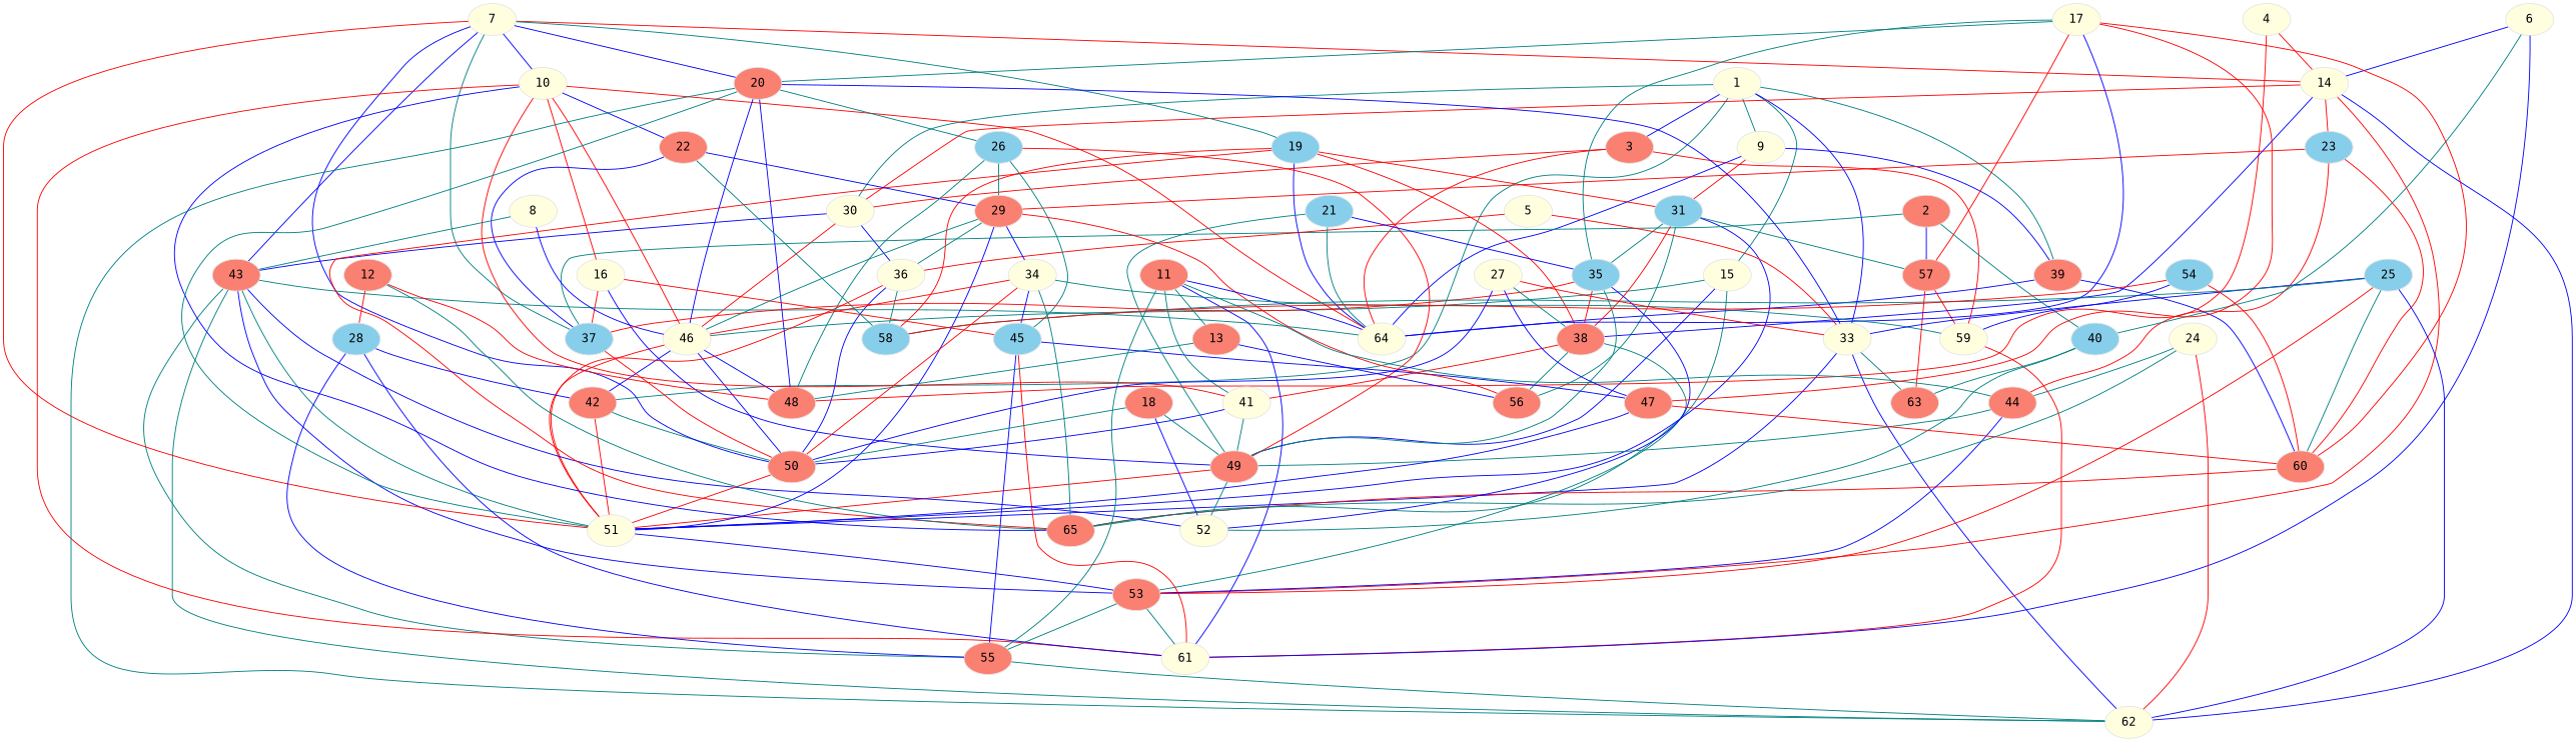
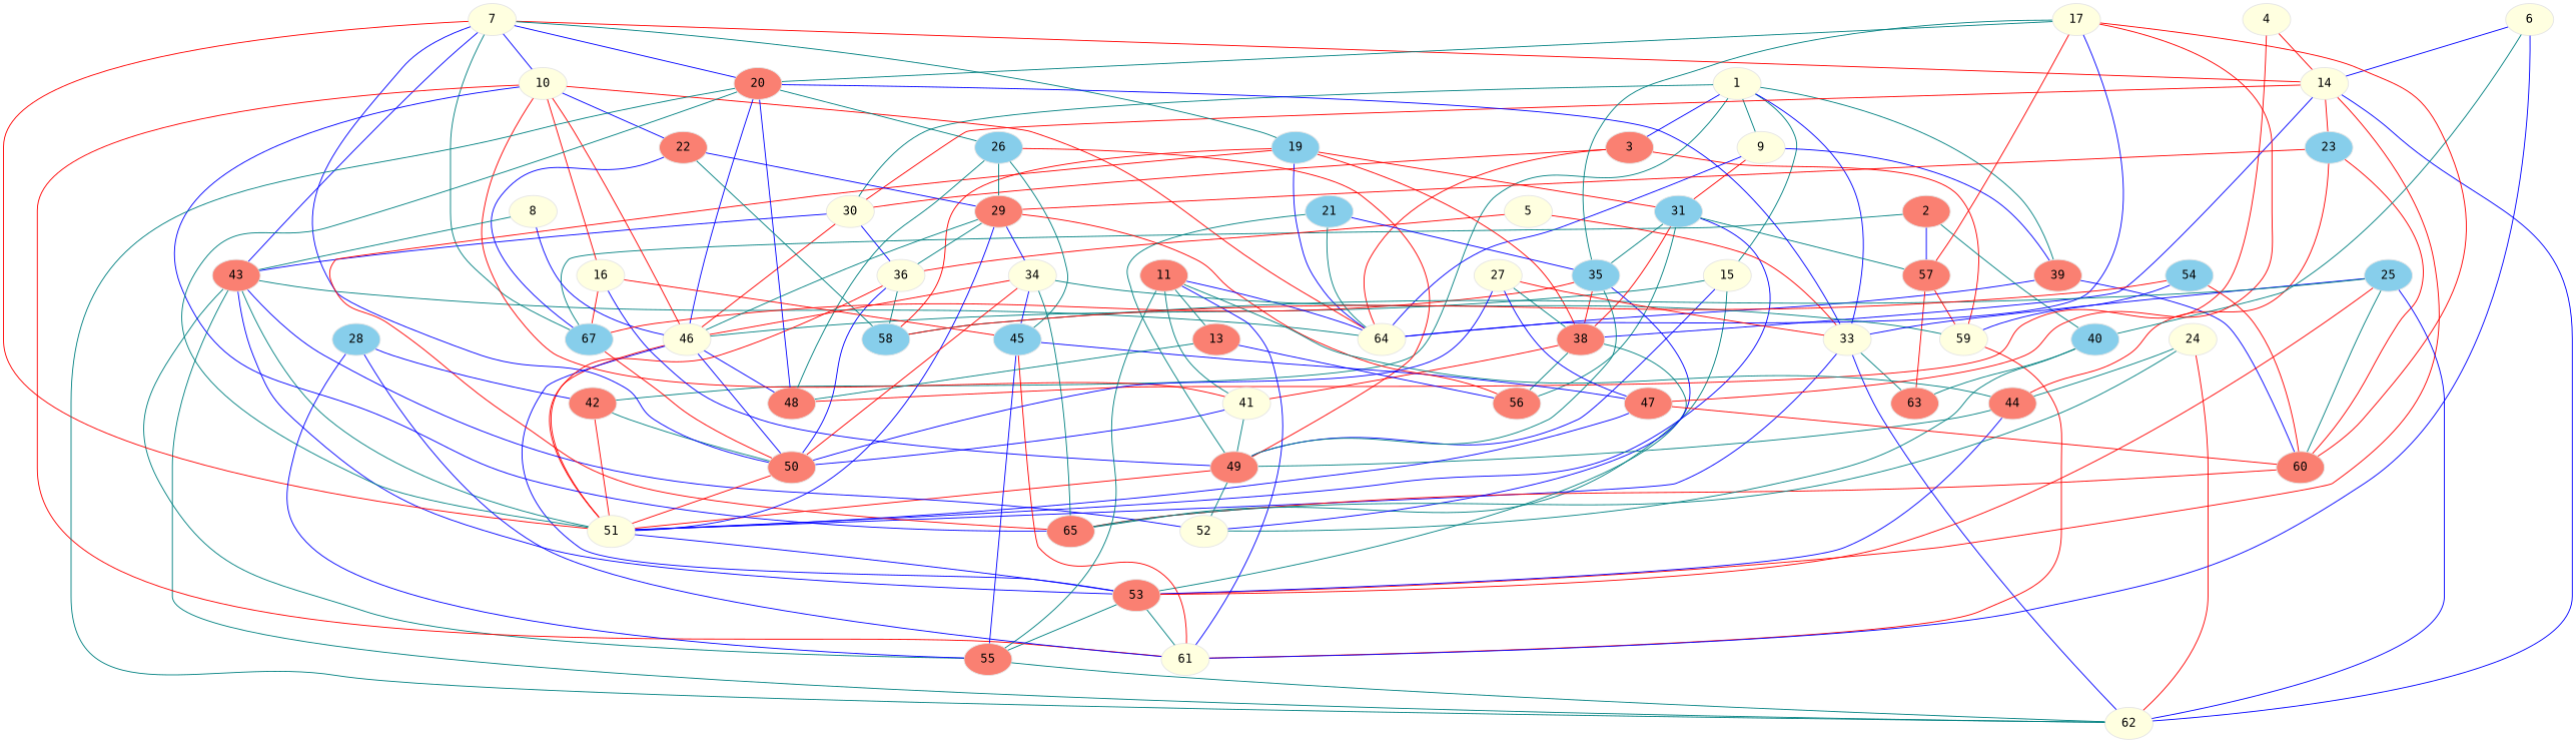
  graph {
    fontname="DejaVu Sans Mono"
    node [color=gray90 fillcolor=lightyellow fontname="DejaVu Sans Mono" style=filled]
    edge [color=teal fontname="DejaVu Sans Mono" weight=1.0]
    3 [fillcolor=salmon]
    1
    9
    15
    30
    33
    39 [fillcolor=salmon]
    42 [fillcolor=salmon]
    59
    64
    31 [fillcolor=skyblue]
    46
    65 [fillcolor=salmon]
    49 [fillcolor=salmon]
    36
    43 [fillcolor=salmon]
    51
    62
    63 [fillcolor=salmon]
    60 [fillcolor=salmon]
    50 [fillcolor=salmon]
    2 [fillcolor=salmon]
-   37 [fillcolor=skyblue]
+   37 [fillcolor=skyblue label=67]
    40 [fillcolor=skyblue]
    57 [fillcolor=salmon]
    52
    61
    4
    14
    48 [fillcolor=salmon]
    23 [fillcolor=skyblue]
    38 [fillcolor=salmon]
    53 [fillcolor=salmon]
    5
    58 [fillcolor=skyblue]
    6
    7
    10
    19 [fillcolor=skyblue]
    20 [fillcolor=salmon]
    16
    22 [fillcolor=salmon]
    41
    26 [fillcolor=skyblue]
    55 [fillcolor=salmon]
    8
    56 [fillcolor=salmon]
    35 [fillcolor=skyblue]
    45 [fillcolor=skyblue]
    29 [fillcolor=salmon]
    11 [fillcolor=salmon]
    13 [fillcolor=salmon]
    44 [fillcolor=salmon]
-   12 [fillcolor=salmon]
    28 [fillcolor=skyblue]
    47 [fillcolor=salmon]
    17
-   18 [fillcolor=salmon]
    21 [fillcolor=skyblue]
    34
    24
    25 [fillcolor=skyblue]
    27
    54 [fillcolor=skyblue]
    3 -- 30 [color=red]
    3 -- 59 [color=red]
    3 -- 64 [color=red]
    1 -- 3 [color=blue]
    1 -- 9
    1 -- 15
    1 -- 30 [weight=2.0]
    1 -- 33 [color=blue]
    1 -- 39
    1 -- 42
    9 -- 39 [color=blue]
    9 -- 64 [color=blue]
    9 -- 31 [color=red]
    15 -- 46 [weight=2.0]
    15 -- 65
    15 -- 49 [color=blue]
    30 -- 46 [color=red]
    30 -- 36 [color=blue]
    30 -- 43 [color=blue]
    33 -- 51 [color=blue]
    33 -- 62 [color=blue]
    33 -- 63
    39 -- 64 [color=blue]
    39 -- 60 [color=blue weight=2.0]
    42 -- 51 [color=red weight=3.0]
    42 -- 50
    59 -- 61 [color=red]
    31 -- 51 [color=blue]
    31 -- 57
    31 -- 38 [color=red]
    31 -- 56
    31 -- 35
    46 -- 51 [color=red]
    46 -- 50 [color=blue]
    46 -- 48 [color=blue]
-   46 -- 42 [color=blue]
+   46 -- 53 [color=blue]
    49 -- 51 [color=red]
    49 -- 52
    36 -- 51 [color=red]
    36 -- 50 [color=blue]
    36 -- 58
    43 -- 64
    43 -- 51
    43 -- 62
    43 -- 52 [color=blue weight=2.0]
    43 -- 53 [color=blue]
    43 -- 55 [weight=2.0]
    51 -- 53 [color=blue]
    60 -- 65 [color=red]
    50 -- 51 [color=red]
    2 -- 37
    2 -- 40
    2 -- 57 [color=blue]
    37 -- 50 [color=red]
    40 -- 63
    40 -- 52
    57 -- 59 [color=red]
    57 -- 63 [color=red]
    4 -- 14 [color=red]
    4 -- 48 [color=red]
    14 -- 30 [color=red]
    14 -- 62 [color=blue]
    14 -- 23 [color=red]
    14 -- 38 [color=blue]
    14 -- 53 [color=red]
    23 -- 60 [color=red]
    23 -- 29 [color=red]
    23 -- 44 [color=red]
    38 -- 53
    38 -- 41 [color=red]
    38 -- 56
    53 -- 61
    53 -- 55
    5 -- 33 [color=red weight=2.0]
    5 -- 36 [color=red]
    6 -- 40
    6 -- 61 [color=blue]
    6 -- 14 [color=blue]
    7 -- 43 [color=blue]
    7 -- 51 [color=red]
    7 -- 50 [color=blue]
    7 -- 37
    7 -- 14 [color=red]
    7 -- 10 [color=blue]
    7 -- 19
    7 -- 20 [color=blue]
    10 -- 64 [color=red]
    10 -- 46 [color=red]
    10 -- 65 [color=blue]
    10 -- 61 [color=red]
    10 -- 16 [color=red]
    10 -- 22 [color=blue]
    10 -- 41 [color=red]
    19 -- 64 [color=blue]
    19 -- 31 [color=red]
    19 -- 65 [color=red]
    19 -- 38 [color=red]
    19 -- 58 [color=red]
    20 -- 33 [color=blue]
    20 -- 46 [color=blue]
    20 -- 51
    20 -- 62
    20 -- 48 [color=blue]
    20 -- 26
    16 -- 49 [color=blue]
    16 -- 37 [color=red]
    16 -- 45 [color=red]
    22 -- 37 [color=blue]
    22 -- 58
    22 -- 29 [color=blue]
    41 -- 49
    41 -- 50 [color=blue]
    26 -- 49 [color=red]
    26 -- 48
    26 -- 45
    26 -- 29
    55 -- 62
    8 -- 46 [color=blue]
    8 -- 43
    35 -- 49
    35 -- 37 [color=red]
    35 -- 52 [color=blue]
    35 -- 38 [color=red]
    45 -- 61 [color=red]
    45 -- 55 [color=blue]
    45 -- 47 [color=blue]
    29 -- 46
    29 -- 36
    29 -- 51 [color=blue]
    29 -- 56 [color=red]
    29 -- 34 [color=blue]
    11 -- 64 [color=blue]
    11 -- 61 [color=blue]
    11 -- 41
    11 -- 55
    11 -- 13
    11 -- 44
    13 -- 48
    13 -- 56 [color=blue]
    44 -- 49
    44 -- 53 [color=blue]
-   12 -- 65
-   12 -- 48 [color=red]
-   12 -- 28 [color=red]
    28 -- 42 [color=blue]
    28 -- 61 [color=blue]
    28 -- 55 [color=blue]
    47 -- 51 [color=blue]
    47 -- 60 [color=red]
    17 -- 64 [color=blue]
    17 -- 60 [color=red]
    17 -- 57 [color=red]
    17 -- 20
    17 -- 35
    17 -- 47 [color=red]
-   18 -- 49
-   18 -- 50
-   18 -- 52 [color=blue]
    21 -- 64
    21 -- 49
    21 -- 35 [color=blue]
    34 -- 59
    34 -- 46 [color=red]
    34 -- 65
    34 -- 50 [color=red]
    34 -- 45 [color=blue]
    24 -- 65
    24 -- 62 [color=red]
    24 -- 44
    25 -- 33 [color=blue]
    25 -- 62 [color=blue]
    25 -- 60
    25 -- 53 [color=red]
    25 -- 58
    27 -- 33 [color=red]
    27 -- 50 [color=blue]
    27 -- 38
    27 -- 47 [color=blue]
    54 -- 59 [color=blue]
    54 -- 60 [color=red]
    54 -- 58 [color=red]
  }
